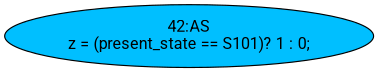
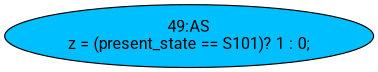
  strict digraph {
    rankdir=LR
    fontname=Roboto
-   n1 [ast="<pyverilog.vparser.ast.Assign object at 0x7f6088ce4890>" def_var="['z']" fillcolor=deepskyblue label="42:AS\nz = (present_state == S101)? 1 : 0;" statements="[]" style=filled typ=Assign use_var="['present_state']" fontname=Roboto]
+   n1 [ast="<pyverilog.vparser.ast.Assign object at 0x7f6088ce4890>" def_var="['z']" fillcolor=deepskyblue label="49:AS\nz = (present_state == S101)? 1 : 0;" statements="[]" style=filled typ=Assign use_var="['present_state']" fontname=Roboto]
  }
